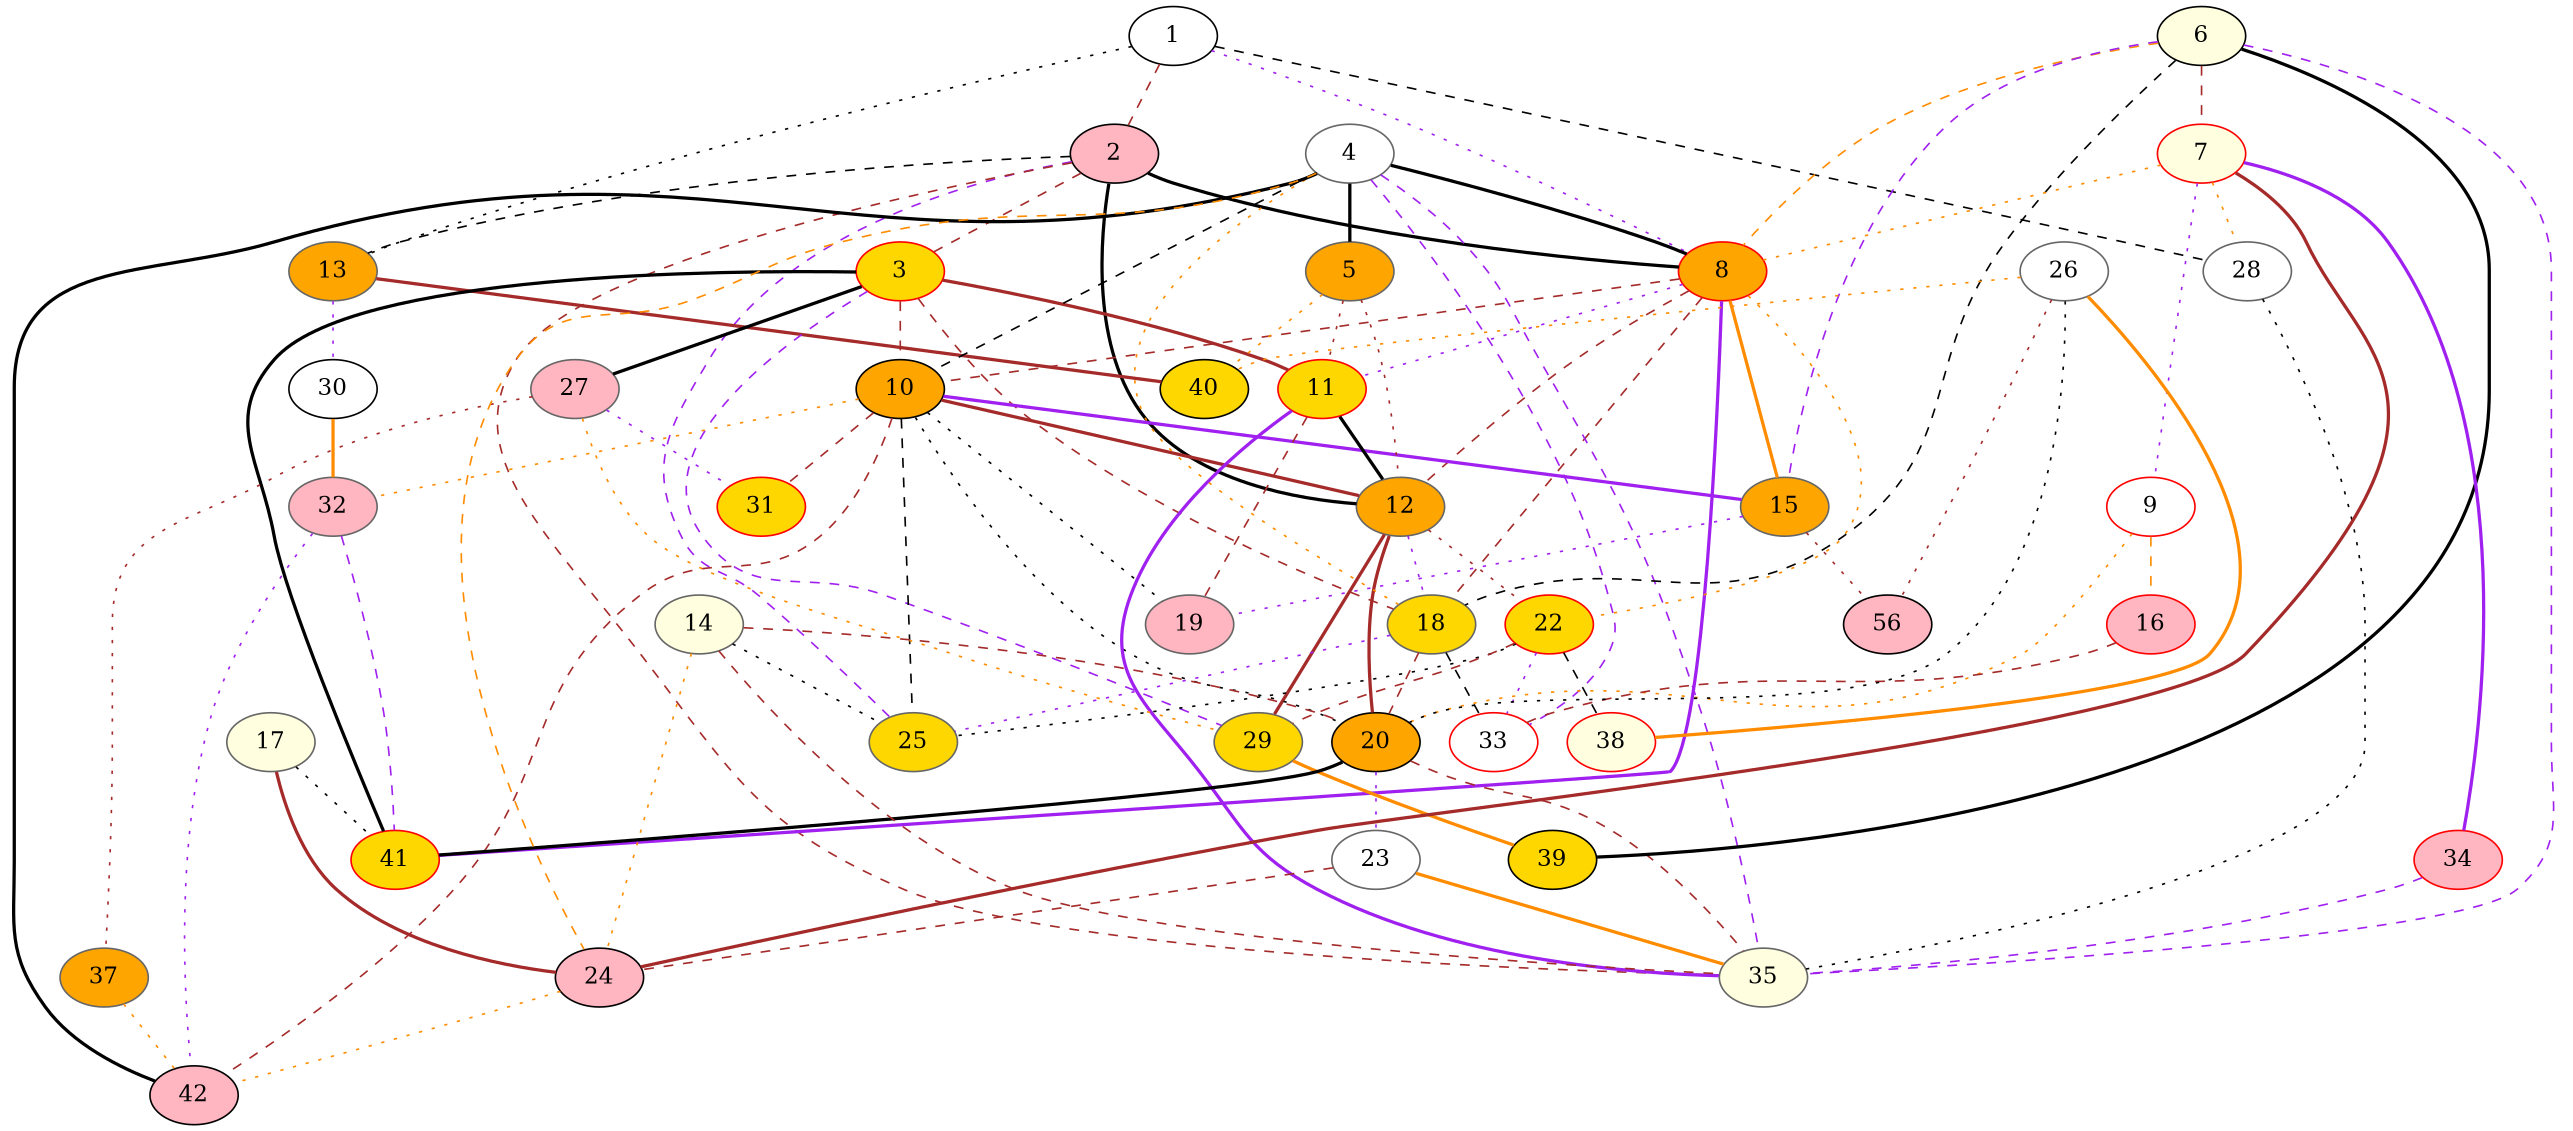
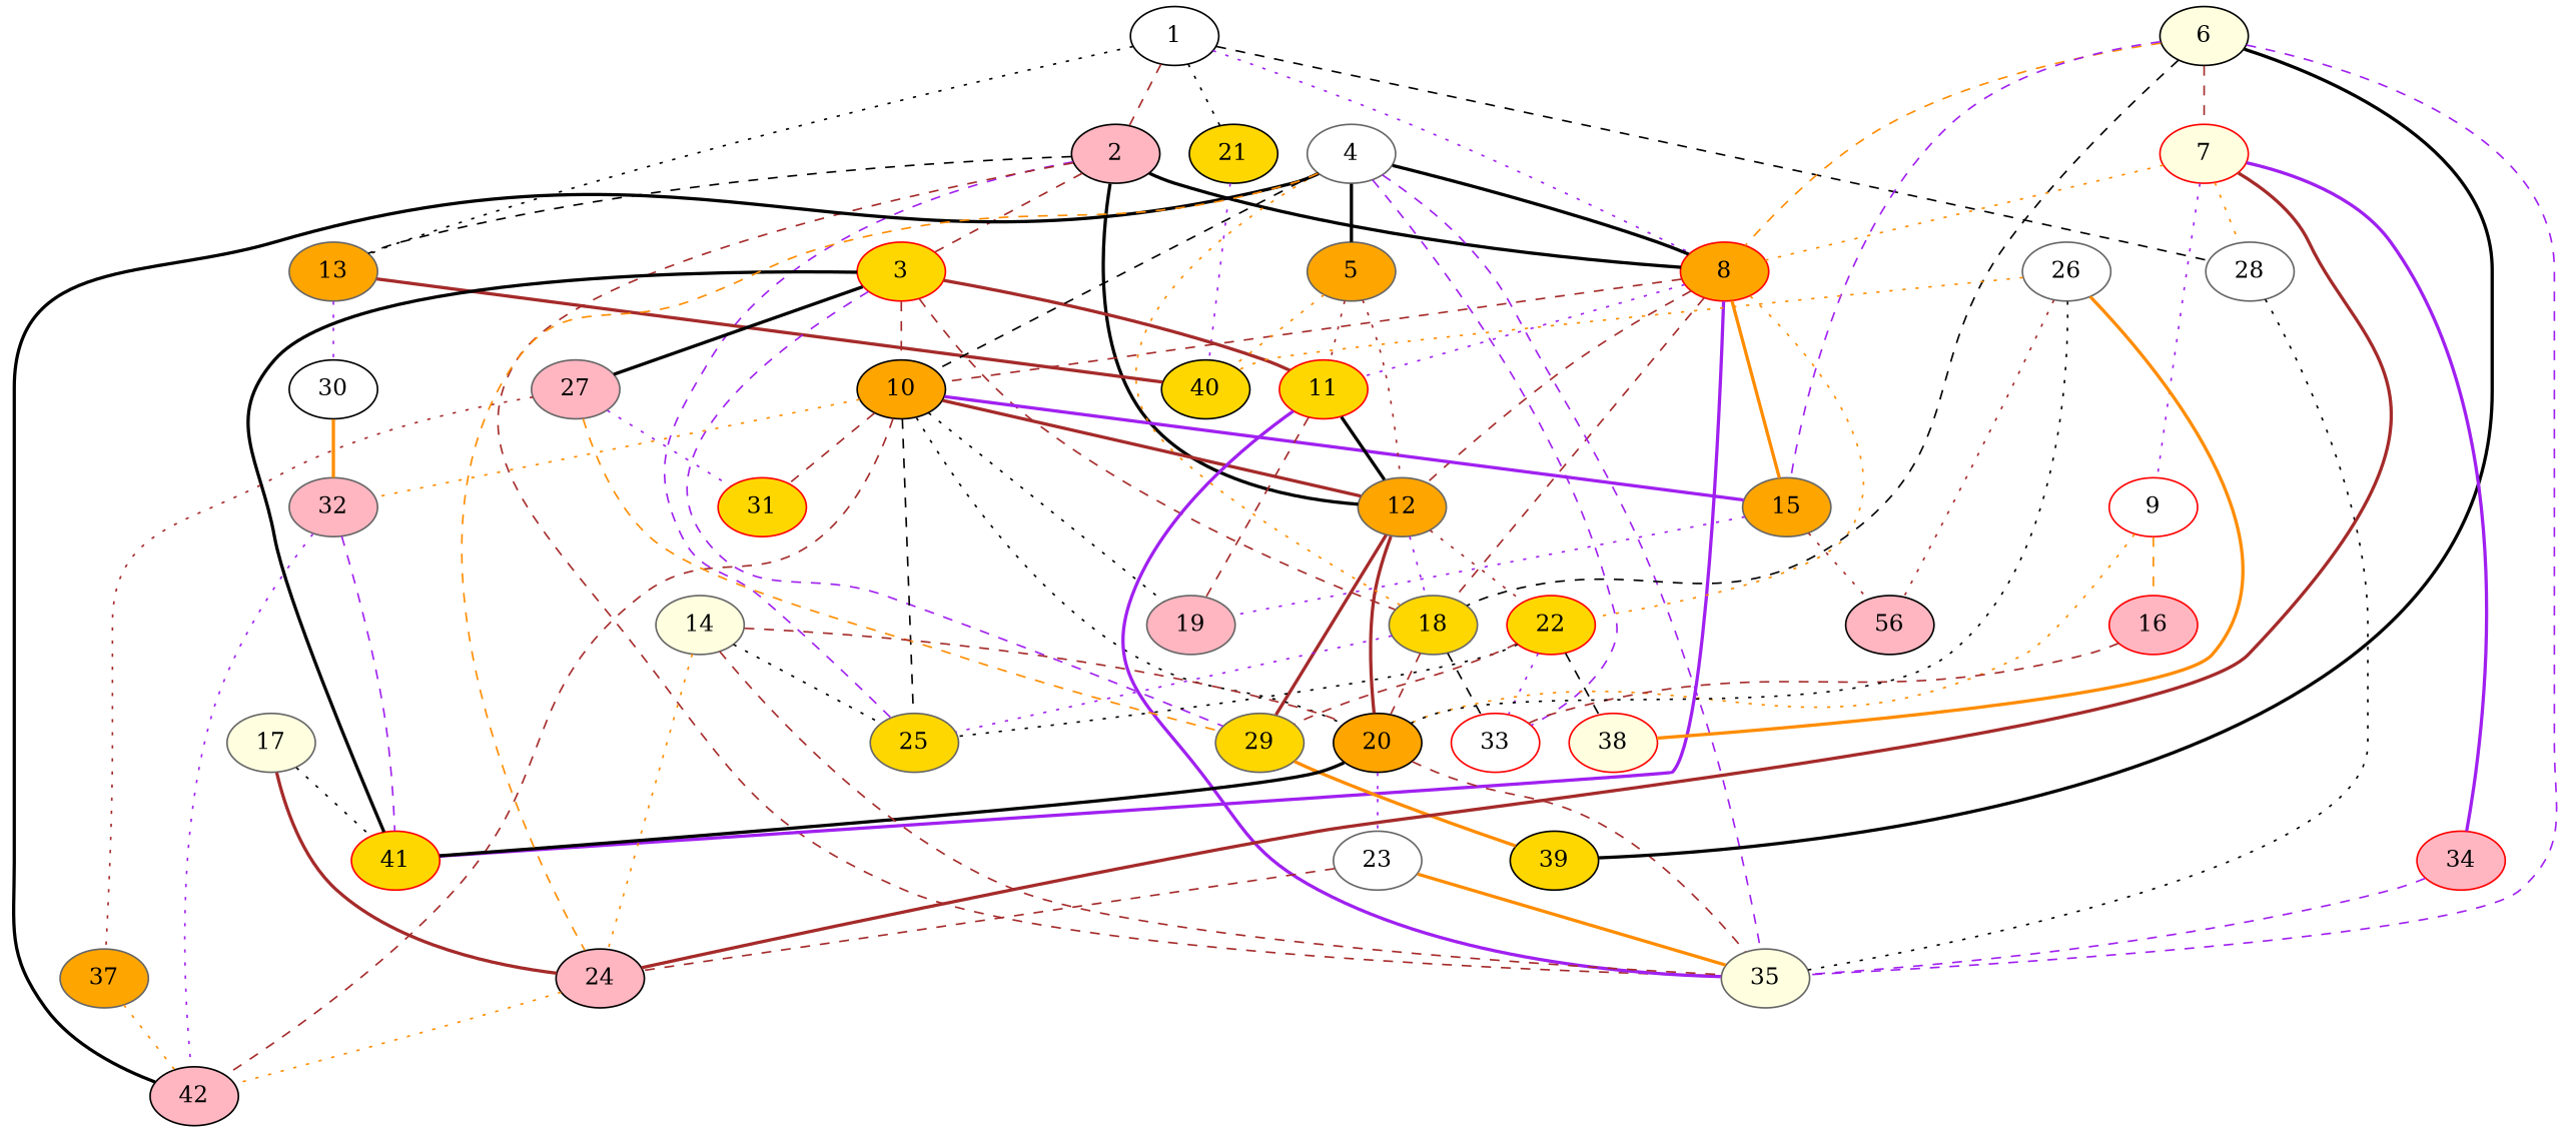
  graph {
    node [color=gray40 fillcolor=gold style=filled]
    edge [color=brown style=dashed weight=1.0]
    1 [color=black fillcolor=white]
    2 [color=black fillcolor=lightpink]
    8 [color=red fillcolor=orange]
    13 [fillcolor=orange]
+   21 [color=black]
    28 [fillcolor=white]
    3 [color=red]
    12 [fillcolor=orange]
    25
    35 [fillcolor=lightyellow]
    10 [color=black fillcolor=orange]
    18
    41 [color=red]
    11 [color=red]
    15 [fillcolor=orange]
    22 [color=red]
    40 [color=black]
    30 [color=black fillcolor=white]
    27 [fillcolor=lightpink]
    29
    20 [color=black fillcolor=orange]
    42 [color=black fillcolor=lightpink]
    19 [fillcolor=lightpink]
    31 [color=red]
    32 [fillcolor=lightpink]
    33 [color=red fillcolor=white]
    37 [fillcolor=orange]
    39 [color=black]
    4 [fillcolor=white]
    5 [fillcolor=orange]
    24 [color=black fillcolor=lightpink]
    6 [color=black fillcolor=lightyellow]
    7 [color=red fillcolor=lightyellow]
    9 [color=red fillcolor=white]
    34 [color=red fillcolor=lightpink]
    n36 [color=black fillcolor=lightpink label=56]
    23 [fillcolor=white]
    16 [color=red fillcolor=lightpink]
    38 [color=red fillcolor=lightyellow]
    14 [fillcolor=lightyellow]
    17 [fillcolor=lightyellow]
    26 [fillcolor=white]
    1 -- 2 [weight=2.0]
    1 -- 8 [color=purple style=dotted]
    1 -- 13 [color=black style=dotted]
+   1 -- 21 [color=black style=dotted]
    1 -- 28 [color=black]
    2 -- 8 [color=black style=bold weight=5.0]
    2 -- 13 [color=black]
    2 -- 3
    2 -- 12 [color=black style=bold]
    2 -- 25 [color=purple]
    2 -- 35
    8 -- 12
    8 -- 10
    8 -- 18
    8 -- 41 [color=purple style=bold weight=2.0]
    8 -- 11 [color=purple style=dotted]
    8 -- 15 [color=darkorange style=bold]
    8 -- 22 [color=darkorange style=dotted weight=2.0]
    13 -- 40 [style=bold]
    13 -- 30 [color=purple style=dotted]
+   21 -- 40 [color=purple style=dotted]
    28 -- 35 [color=black style=dotted]
    3 -- 10
    3 -- 18
    3 -- 41 [color=black style=bold]
    3 -- 11 [style=bold]
    3 -- 27 [color=black style=bold]
    3 -- 29 [color=purple]
    12 -- 18 [color=purple style=dotted]
    12 -- 22 [style=dotted]
    12 -- 29 [style=bold]
    12 -- 20 [style=bold]
    10 -- 12 [style=bold]
    10 -- 25 [color=black weight=4.0]
    10 -- 15 [color=purple style=bold]
    10 -- 20 [color=black style=dotted]
    10 -- 42
    10 -- 19 [color=black style=dotted]
    10 -- 31
    10 -- 32 [color=darkorange style=dotted weight=2.0]
    18 -- 25 [color=purple style=dotted]
    18 -- 20
    18 -- 33 [color=black weight=2.0]
    11 -- 12 [color=black style=bold]
    11 -- 35 [color=purple style=bold]
    11 -- 19
    15 -- 19 [color=purple style=dotted]
    15 -- n36 [style=dotted]
    22 -- 25 [color=black style=dotted]
    22 -- 29
    22 -- 33 [color=purple style=dotted]
    22 -- 38 [color=black]
    30 -- 32 [color=darkorange style=bold]
-   27 -- 29 [color=darkorange style=dotted]
+   27 -- 29 [color=darkorange]
    27 -- 31 [color=purple style=dotted]
    27 -- 37 [style=dotted]
    29 -- 39 [color=darkorange style=bold]
    20 -- 35
    20 -- 41 [color=black style=bold]
    20 -- 23 [color=purple style=dotted]
    32 -- 41 [color=purple]
    32 -- 42 [color=purple style=dotted]
    37 -- 42 [color=darkorange style=dotted]
    4 -- 8 [color=black style=bold]
    4 -- 35 [color=purple weight=2.0]
    4 -- 10 [color=black weight=2.0]
    4 -- 18 [color=darkorange style=dotted]
    4 -- 42 [color=black style=bold]
    4 -- 33 [color=purple]
    4 -- 5 [color=black style=bold]
    4 -- 24 [color=darkorange]
    5 -- 12 [style=dotted weight=2.0]
    5 -- 11 [style=dotted]
    5 -- 40 [color=darkorange style=dotted]
    24 -- 42 [color=darkorange style=dotted]
    6 -- 8 [color=darkorange]
    6 -- 35 [color=purple weight=2.0]
    6 -- 18 [color=black]
    6 -- 15 [color=purple]
    6 -- 39 [color=black style=bold]
    6 -- 7
    7 -- 8 [color=darkorange style=dotted weight=2.0]
    7 -- 28 [color=darkorange style=dotted]
    7 -- 24 [style=bold]
    7 -- 9 [color=purple style=dotted]
    7 -- 34 [color=purple style=bold]
    9 -- 20 [color=darkorange style=dotted]
    9 -- 16 [color=darkorange]
    34 -- 35 [color=purple]
    23 -- 35 [color=darkorange style=bold]
    23 -- 24
    16 -- 33
    14 -- 25 [color=black style=dotted]
    14 -- 35
    14 -- 20
    14 -- 24 [color=darkorange style=dotted]
    17 -- 41 [color=black style=dotted]
    17 -- 24 [style=bold]
    26 -- 40 [color=darkorange style=dotted]
    26 -- 20 [color=black style=dotted]
    26 -- n36 [style=dotted]
    26 -- 38 [color=darkorange style=bold]
  }
